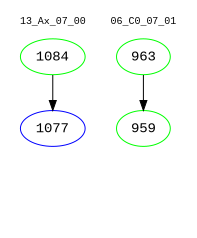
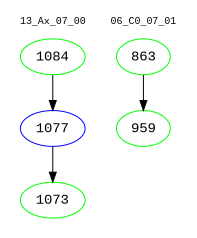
  digraph {
    fontname="Liberation Mono"
    node [color=green fontname="Liberation Mono"]
    edge [color=black fontname="Liberation Mono"]
    n1 [label=1084]
    n2 [color=blue label=1077]
-   n4 [label=963]
+   n3 [label=1073]
+   n4 [label=863]
    n5 [label=959]
    subgraph cluster_1 {
      color=white
      fontsize=10
      label="13_Ax_07_00"
      n1
      n2
+     n3
    }
    subgraph cluster_2 {
      color=white
      fontsize=10
      label="06_C0_07_01"
      n4
      n5
    }
    n1 -> n2
+   n2 -> n3
    n4 -> n5
  }
